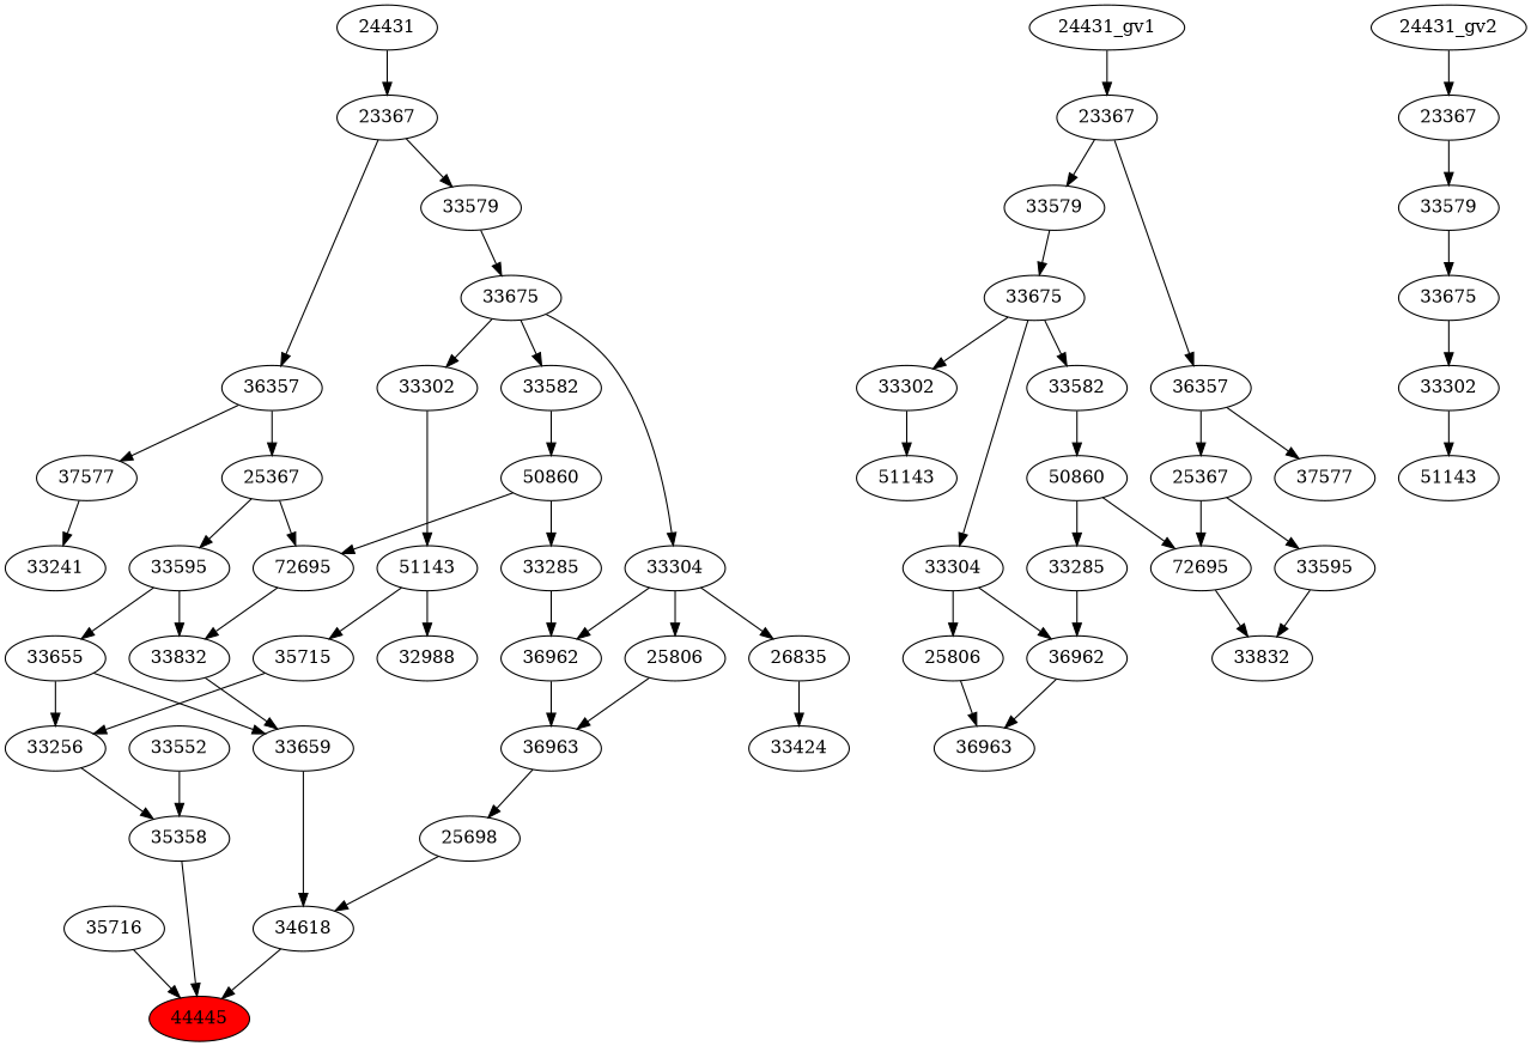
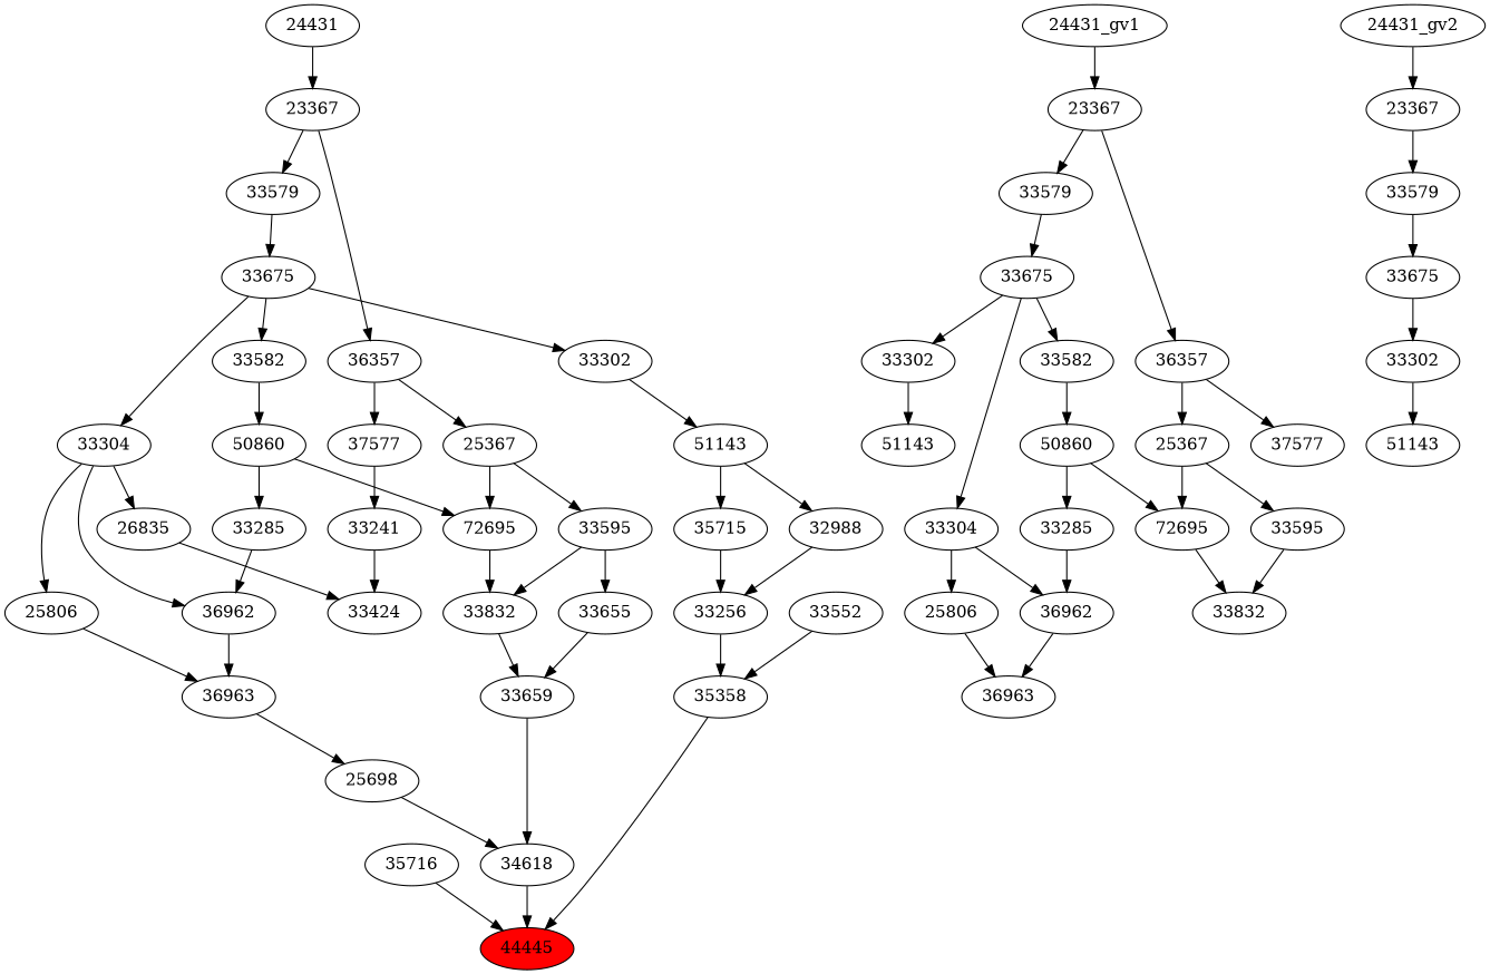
  strict digraph {
    n1 [fillcolor=red label=44445 style=filled]
    n2 [label=35716]
    n3 [label=35358]
    n4 [label=34618]
    n5 [label=35715]
    n6 [label=33552]
    n7 [label=33256]
    n8 [label=25698]
    n9 [label=33659]
    n10 [label=51143]
    n11 [label=32988]
    n12 [label=33424]
    n13 [label=36963]
    n14 [label=33655]
    n15 [label=33832]
    n16 [label=33302]
    n17 [label=33241]
    n18 [label=26835]
    n19 [label=36962]
    n20 [label=25806]
    n21 [label=33595]
    n22 [label=72695]
    n23 [label=33675]
    n24 [label=33304]
    n25 [label=33582]
    n26 [label=50860]
    n27 [label=37577]
    n28 [label=33285]
    n29 [label=25367]
    n30 [label=33579]
    n31 [label=36357]
    n32 [label=23367]
    n33 [label=24431]
    n34 [label=51143]
    n35 [label=33302]
    n36 [label=36963]
    n37 [label=36962]
    n38 [label=25806]
    n39 [label=33832]
    n40 [label=72695]
    n41 [label=33595]
    n42 [label=33675]
    n43 [label=33304]
    n44 [label=33582]
    n45 [label=50860]
    n46 [label=33285]
    n47 [label=25367]
    n48 [label=33579]
    n49 [label=37577]
    n50 [label=36357]
    n51 [label=23367]
    "24431_gv1"
    n53 [label=51143]
    n54 [label=33302]
    n55 [label=33675]
    n56 [label=33579]
    n57 [label=23367]
    "24431_gv2"
    subgraph sub_1 {
      n1
      n2
      n3
      n4
      n5
      n6
      n7
      n8
      n9
      n10
      n11
      n12
      n13
      n14
      n15
      n16
      n17
      n18
      n19
      n20
      n21
      n22
      n23
      n24
      n25
      n26
      n27
      n28
      n29
      n30
      n31
      n32
      n33
    }
    subgraph sub_2 {
      n34
      n35
      n36
      n37
      n38
      n39
      n40
      n41
      n42
      n43
      n44
      n45
      n46
      n47
      n48
      n49
      n50
      n51
      "24431_gv1"
    }
    subgraph sub_3 {
      n53
      n54
      n55
      n56
      n57
      "24431_gv2"
    }
    n2 -> n1
    n3 -> n1
    n4 -> n1
    n5 -> n7
    n6 -> n3
    n7 -> n3
    n8 -> n4
    n9 -> n4
    n10 -> n5
    n10 -> n11
-   n14 -> n7
+   n11 -> n7
    n13 -> n8
    n14 -> n9
    n15 -> n9
    n16 -> n10
+   n17 -> n12
    n18 -> n12
    n19 -> n13
    n20 -> n13
    n21 -> n14
    n21 -> n15
    n22 -> n15
    n23 -> n16
    n23 -> n24
    n23 -> n25
    n24 -> n18
    n24 -> n19
    n24 -> n20
    n25 -> n26
    n26 -> n22
    n26 -> n28
    n27 -> n17
    n28 -> n19
    n29 -> n21
    n29 -> n22
    n30 -> n23
    n31 -> n27
    n31 -> n29
    n32 -> n30
    n32 -> n31
    n33 -> n32
    n35 -> n34
    n37 -> n36
    n38 -> n36
    n40 -> n39
    n41 -> n39
    n42 -> n35
    n42 -> n43
    n42 -> n44
    n43 -> n37
    n43 -> n38
    n44 -> n45
    n45 -> n40
    n45 -> n46
    n46 -> n37
    n47 -> n40
    n47 -> n41
    n48 -> n42
    n50 -> n47
    n50 -> n49
    n51 -> n48
    n51 -> n50
    "24431_gv1" -> n51
    n54 -> n53
    n55 -> n54
    n56 -> n55
    n57 -> n56
    "24431_gv2" -> n57
  }
